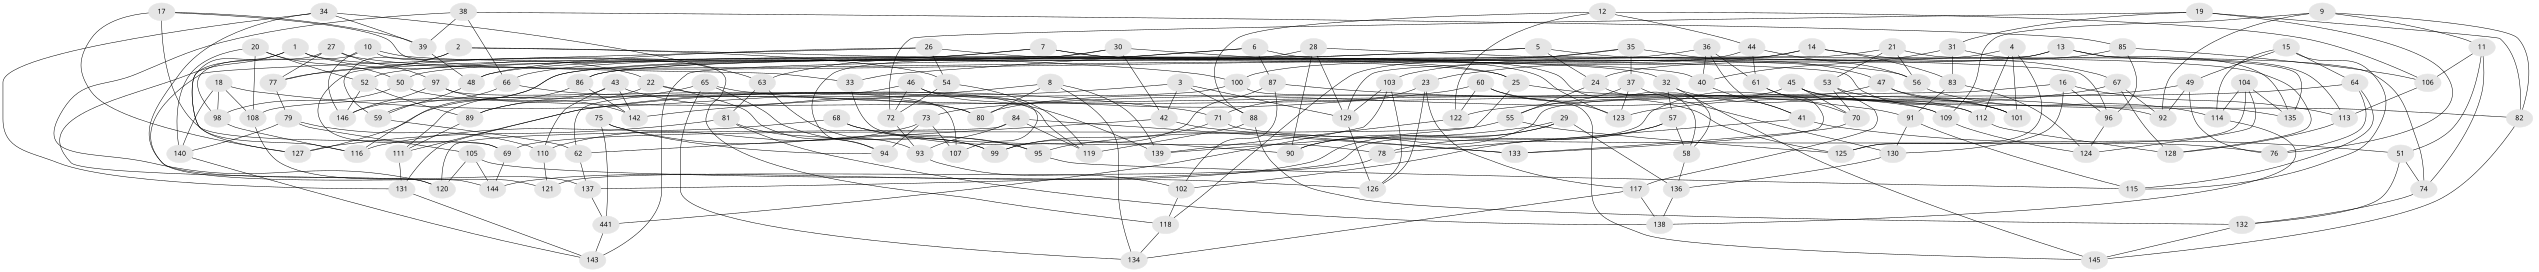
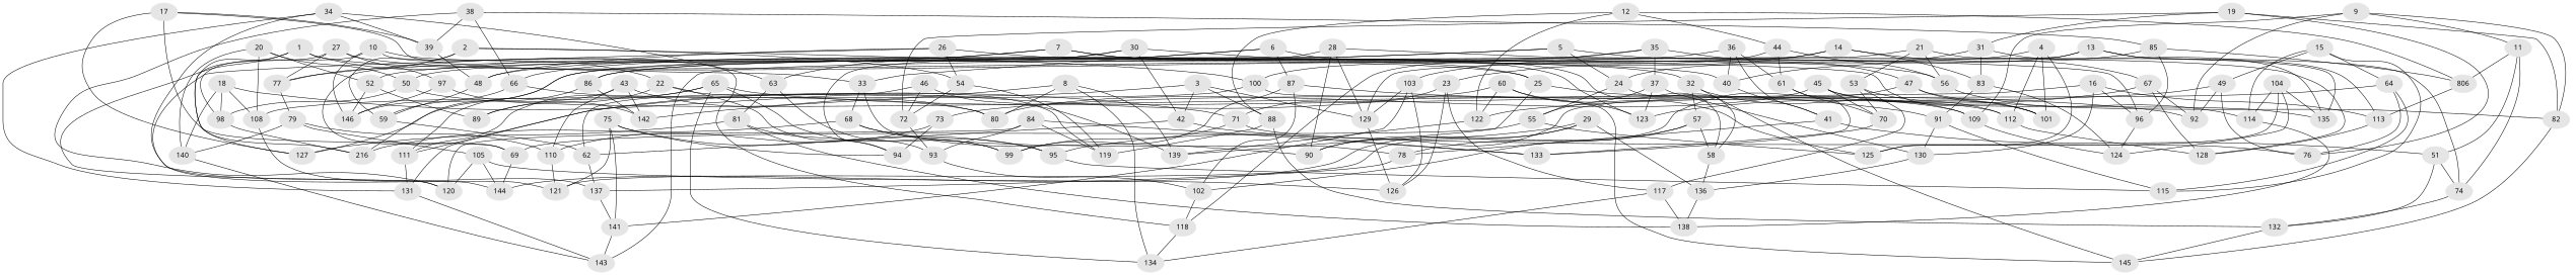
  graph {
    fontname="Noto Sans"
    node [color=gray90 fontname="Noto Sans" style=filled]
    edge [fontname="Noto Sans"]
    1
    22
    32
-   116
+   116 [label=216]
    144
    89
    93
    119
    109
    57
    145
    2
    54
    59
    77
    100
    72
    62
    79
    108
    3
    42
    88
    129
    131
    133
    132
    126
    143
    4
    48
    101
    112
    125
    128
    5
    24
    50
    58
    55
    98
    6
    33
    87
    94
    68
    78
    136
    102
    99
    91
    7
    25
    66
    139
    80
    146
    8
    134
    142
    9
    11
    82
    92
    51
    74
-   106
+   106 [label=806]
    124
    10
    118
    113
    12
    44
    122
    56
    61
    13
    135
    14
    23
    67
    83
    71
    117
    123
    15
    49
    64
    114
    115
    76
    73
    138
    16
    90
    96
    130
    17
    39
    69
    127
    18
    140
    137
    19
    31
    40
    20
    52
    21
    53
    70
    111
    26
    120
    41
    27
    97
-   107
    28
    29
    95
    30
    63
    81
    34
    121
    35
    37
    47
    86
    36
    38
    85
    103
    43
    110
    45
    46
    60
-   141 [label=441]
+   141
    65
    75
    105
    84
    104
    1 -- 22
    1 -- 32
    1 -- 116
    1 -- 144
    22 -- 89
    22 -- 93
    22 -- 119
    32 -- 109
    32 -- 57
    32 -- 145
-   89 -- 111
+   65 -- 111
    93 -- 102
    109 -- 124
    57 -- 58
    57 -- 78
    57 -- 102
    2 -- 54
    2 -- 59
    2 -- 77
    2 -- 100
    54 -- 119
    54 -- 72
    59 -- 62
    77 -- 79
    100 -- 145
    100 -- 108
    72 -- 93
    62 -- 137
    79 -- 140
    79 -- 110
    79 -- 105
    108 -- 137
    3 -- 42
    3 -- 88
    3 -- 129
    3 -- 131
    42 -- 62
    42 -- 133
    88 -- 119
    88 -- 132
    129 -- 126
    131 -- 143
    132 -- 145
    4 -- 48
    4 -- 101
    4 -- 112
    4 -- 125
    48 -- 59
    112 -- 128
    5 -- 116
    5 -- 128
    5 -- 24
    5 -- 50
    24 -- 58
    24 -- 55
    50 -- 112
    50 -- 98
    58 -- 136
    55 -- 125
    55 -- 69
    98 -- 116
    6 -- 58
    6 -- 33
    6 -- 87
    6 -- 94
+   33 -- 68
    33 -- 78
    87 -- 102
    87 -- 99
    87 -- 91
    68 -- 116
    68 -- 90
    68 -- 95
    78 -- 137
    136 -- 138
    102 -- 118
    91 -- 115
    91 -- 130
    7 -- 77
    7 -- 101
    7 -- 25
    7 -- 66
    25 -- 109
    25 -- 139
    66 -- 80
    66 -- 146
    8 -- 139
    8 -- 80
    8 -- 134
    8 -- 142
    9 -- 109
    9 -- 11
    9 -- 82
    9 -- 92
    11 -- 51
    11 -- 74
    11 -- 106
    82 -- 145
    51 -- 132
    51 -- 74
    74 -- 132
    106 -- 113
    10 -- 98
    10 -- 25
    10 -- 146
    10 -- 118
    118 -- 134
    113 -- 128
    12 -- 88
    12 -- 106
    12 -- 44
    12 -- 122
    44 -- 100
    44 -- 56
    44 -- 61
    122 -- 139
    56 -- 114
    61 -- 133
    61 -- 70
    13 -- 129
    13 -- 24
    13 -- 113
    13 -- 135
    14 -- 59
    14 -- 23
    14 -- 67
    14 -- 83
    23 -- 126
    23 -- 71
    23 -- 117
    67 -- 128
    67 -- 92
    67 -- 123
    83 -- 91
    83 -- 124
    71 -- 99
    71 -- 76
    117 -- 134
    117 -- 138
    15 -- 49
    15 -- 64
    15 -- 114
    15 -- 115
    49 -- 92
    49 -- 76
    49 -- 73
    64 -- 122
    64 -- 115
    64 -- 76
    114 -- 138
    73 -- 94
-   73 -- 107
    73 -- 110
    16 -- 113
    16 -- 90
    16 -- 96
    16 -- 130
    96 -- 124
    130 -- 136
    17 -- 33
    17 -- 39
    17 -- 69
    17 -- 127
    39 -- 48
    69 -- 144
    18 -- 108
    18 -- 98
    18 -- 71
    18 -- 140
    140 -- 143
    137 -- 141
    19 -- 72
    19 -- 82
    19 -- 76
    19 -- 31
    31 -- 135
    31 -- 83
    31 -- 40
    40 -- 41
    20 -- 108
    20 -- 50
    20 -- 140
    20 -- 52
    52 -- 89
    52 -- 146
    21 -- 143
    21 -- 74
    21 -- 56
    21 -- 53
    53 -- 101
    53 -- 117
    53 -- 70
    70 -- 133
    111 -- 131
    26 -- 54
    26 -- 48
    26 -- 40
    26 -- 120
    41 -- 78
    41 -- 51
    27 -- 77
    27 -- 56
    27 -- 127
    27 -- 97
    97 -- 146
    97 -- 142
-   97 -- 107
    28 -- 129
    28 -- 90
    28 -- 96
    28 -- 52
    29 -- 144
    29 -- 136
    29 -- 90
    29 -- 95
    95 -- 115
    30 -- 42
    30 -- 123
    30 -- 69
    30 -- 63
    63 -- 99
    63 -- 81
    81 -- 94
    81 -- 138
    81 -- 127
    34 -- 131
    34 -- 39
    34 -- 63
    34 -- 121
    35 -- 118
    35 -- 37
    35 -- 47
    35 -- 86
    37 -- 55
    37 -- 123
    37 -- 130
    47 -- 101
    47 -- 82
    47 -- 121
    86 -- 142
    86 -- 127
    36 -- 61
    36 -- 40
    36 -- 41
    36 -- 86
    38 -- 66
    38 -- 39
    38 -- 120
    38 -- 85
    85 -- 106
    85 -- 96
    85 -- 103
    103 -- 129
    103 -- 126
    103 -- 141
    43 -- 80
    43 -- 142
    43 -- 111
    43 -- 110
    110 -- 121
    45 -- 112
    45 -- 80
    45 -- 135
    45 -- 70
    46 -- 72
    46 -- 62
    46 -- 139
-   46 -- 107
    60 -- 125
    60 -- 122
    60 -- 123
    60 -- 111
    141 -- 143
    65 -- 89
    65 -- 99
    65 -- 134
    65 -- 92
    75 -- 94
    75 -- 95
+   75 -- 121
    75 -- 141
    105 -- 144
    105 -- 126
    105 -- 120
    84 -- 93
    84 -- 119
    84 -- 133
    84 -- 120
    104 -- 125
    104 -- 124
    104 -- 135
    104 -- 114
  }
